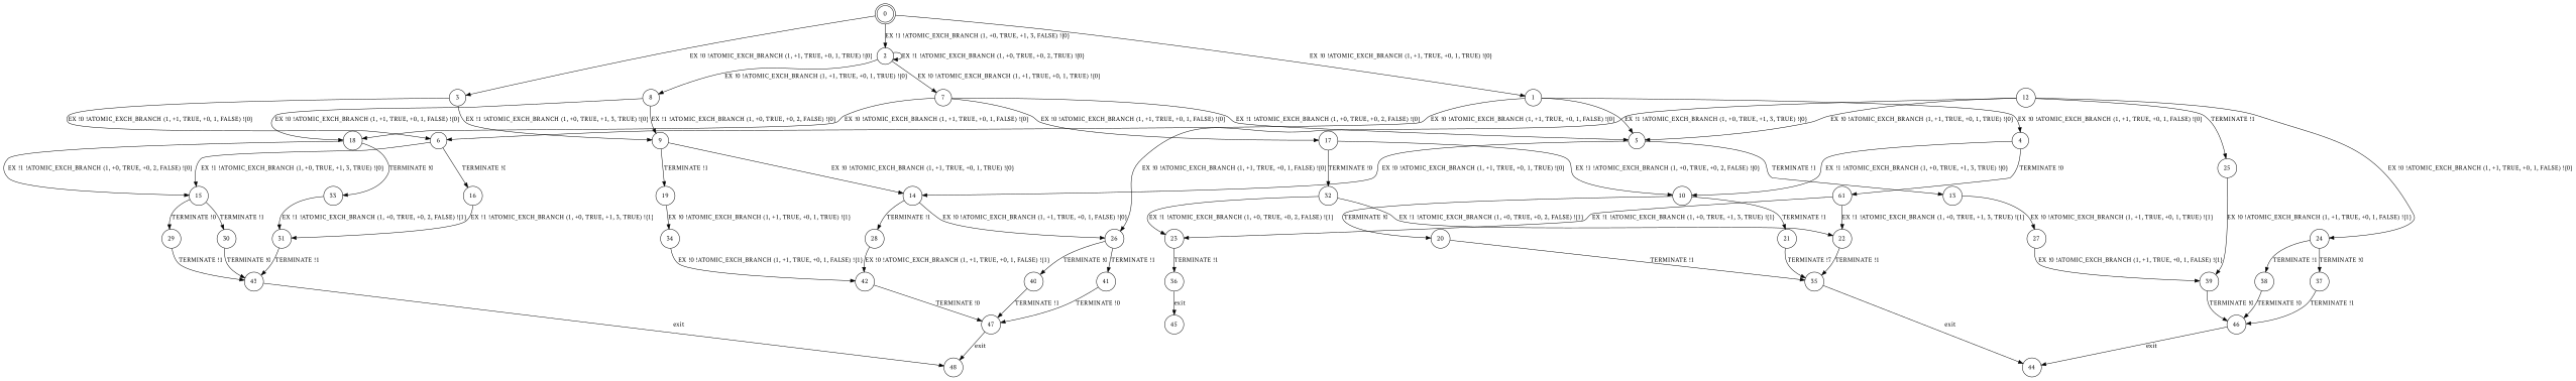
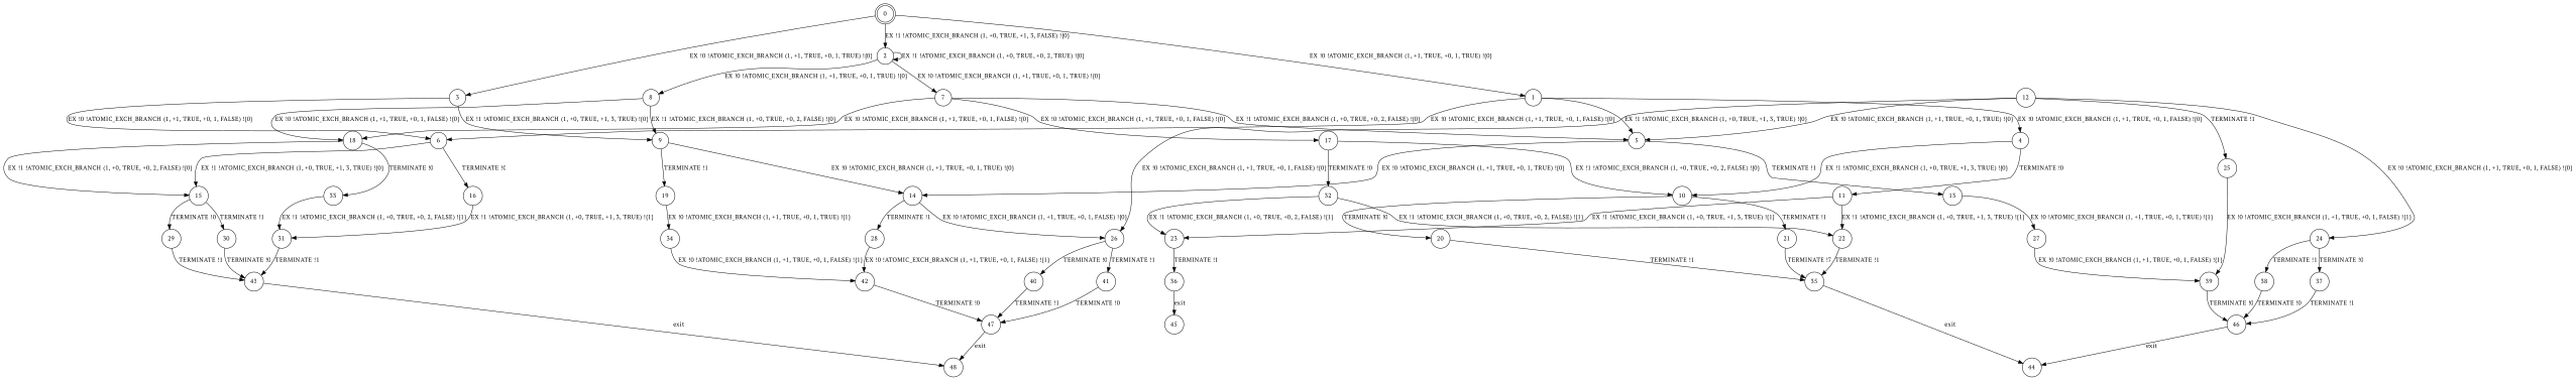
  digraph {
    fontname="PT Serif"
    node [fontname="PT Serif" shape=circle]
    edge [fontname="PT Serif"]
    0 [peripheries=2]
    1
    2
    3
    4
    5
    6
    7
    8
    9
    10
-   11 [label=61]
+   11
    13
    14
    15
    16
    17
    18
    19
    20
    21
    22
    23
    12
    24
    25
    26
    27
    28
    29
    30
    31
    32
    33
    34
    35
    36
    37
    38
    39
    40
    41
    42
    43
    44
    45
    46
    47
    48
    0 -> 1 [label="EX !0 !ATOMIC_EXCH_BRANCH (1, +1, TRUE, +0, 1, TRUE) !{0}"]
    0 -> 2 [label="EX !1 !ATOMIC_EXCH_BRANCH (1, +0, TRUE, +1, 3, FALSE) !{0}"]
    0 -> 3 [label="EX !0 !ATOMIC_EXCH_BRANCH (1, +1, TRUE, +0, 1, TRUE) !{0}"]
    1 -> 4 [label="EX !0 !ATOMIC_EXCH_BRANCH (1, +1, TRUE, +0, 1, FALSE) !{0}"]
    1 -> 5 [label="EX !1 !ATOMIC_EXCH_BRANCH (1, +0, TRUE, +1, 3, TRUE) !{0}"]
    1 -> 6 [label="EX !0 !ATOMIC_EXCH_BRANCH (1, +1, TRUE, +0, 1, FALSE) !{0}"]
    2 -> 2 [label="EX !1 !ATOMIC_EXCH_BRANCH (1, +0, TRUE, +0, 2, TRUE) !{0}"]
    2 -> 7 [label="EX !0 !ATOMIC_EXCH_BRANCH (1, +1, TRUE, +0, 1, TRUE) !{0}"]
    2 -> 8 [label="EX !0 !ATOMIC_EXCH_BRANCH (1, +1, TRUE, +0, 1, TRUE) !{0}"]
    3 -> 6 [label="EX !0 !ATOMIC_EXCH_BRANCH (1, +1, TRUE, +0, 1, FALSE) !{0}"]
    3 -> 9 [label="EX !1 !ATOMIC_EXCH_BRANCH (1, +0, TRUE, +1, 3, TRUE) !{0}"]
    4 -> 10 [label="EX !1 !ATOMIC_EXCH_BRANCH (1, +0, TRUE, +1, 3, TRUE) !{0}"]
    4 -> 11 [label="TERMINATE !0"]
    5 -> 13 [label="TERMINATE !1"]
    5 -> 14 [label="EX !0 !ATOMIC_EXCH_BRANCH (1, +1, TRUE, +0, 1, TRUE) !{0}"]
    6 -> 15 [label="EX !1 !ATOMIC_EXCH_BRANCH (1, +0, TRUE, +1, 3, TRUE) !{0}"]
    6 -> 16 [label="TERMINATE !0"]
    7 -> 5 [label="EX !1 !ATOMIC_EXCH_BRANCH (1, +0, TRUE, +0, 2, FALSE) !{0}"]
    7 -> 17 [label="EX !0 !ATOMIC_EXCH_BRANCH (1, +1, TRUE, +0, 1, FALSE) !{0}"]
    7 -> 18 [label="EX !0 !ATOMIC_EXCH_BRANCH (1, +1, TRUE, +0, 1, FALSE) !{0}"]
    8 -> 9 [label="EX !1 !ATOMIC_EXCH_BRANCH (1, +0, TRUE, +0, 2, FALSE) !{0}"]
    8 -> 18 [label="EX !0 !ATOMIC_EXCH_BRANCH (1, +1, TRUE, +0, 1, FALSE) !{0}"]
    9 -> 14 [label="EX !0 !ATOMIC_EXCH_BRANCH (1, +1, TRUE, +0, 1, TRUE) !{0}"]
    9 -> 19 [label="TERMINATE !1"]
    10 -> 20 [label="TERMINATE !0"]
    10 -> 21 [label="TERMINATE !1"]
    11 -> 22 [label="EX !1 !ATOMIC_EXCH_BRANCH (1, +0, TRUE, +1, 3, TRUE) !{1}"]
    11 -> 23 [label="EX !1 !ATOMIC_EXCH_BRANCH (1, +0, TRUE, +1, 3, TRUE) !{1}"]
    13 -> 27 [label="EX !0 !ATOMIC_EXCH_BRANCH (1, +1, TRUE, +0, 1, TRUE) !{1}"]
    14 -> 26 [label="EX !0 !ATOMIC_EXCH_BRANCH (1, +1, TRUE, +0, 1, FALSE) !{0}"]
    14 -> 28 [label="TERMINATE !1"]
    15 -> 29 [label="TERMINATE !0"]
    15 -> 30 [label="TERMINATE !1"]
    16 -> 31 [label="EX !1 !ATOMIC_EXCH_BRANCH (1, +0, TRUE, +1, 3, TRUE) !{1}"]
    17 -> 10 [label="EX !1 !ATOMIC_EXCH_BRANCH (1, +0, TRUE, +0, 2, FALSE) !{0}"]
    17 -> 32 [label="TERMINATE !0"]
    18 -> 15 [label="EX !1 !ATOMIC_EXCH_BRANCH (1, +0, TRUE, +0, 2, FALSE) !{0}"]
    18 -> 33 [label="TERMINATE !0"]
    19 -> 34 [label="EX !0 !ATOMIC_EXCH_BRANCH (1, +1, TRUE, +0, 1, TRUE) !{1}"]
    20 -> 35 [label="TERMINATE !1"]
    21 -> 35 [label="TERMINATE !7"]
    22 -> 35 [label="TERMINATE !1"]
    23 -> 36 [label="TERMINATE !1"]
    12 -> 5 [label="EX !0 !ATOMIC_EXCH_BRANCH (1, +1, TRUE, +0, 1, TRUE) !{0}"]
    12 -> 24 [label="EX !0 !ATOMIC_EXCH_BRANCH (1, +1, TRUE, +0, 1, FALSE) !{0}"]
    12 -> 25 [label="TERMINATE !1"]
    12 -> 26 [label="EX !0 !ATOMIC_EXCH_BRANCH (1, +1, TRUE, +0, 1, FALSE) !{0}"]
    24 -> 37 [label="TERMINATE !0"]
    24 -> 38 [label="TERMINATE !1"]
    25 -> 39 [label="EX !0 !ATOMIC_EXCH_BRANCH (1, +1, TRUE, +0, 1, FALSE) !{1}"]
    26 -> 40 [label="TERMINATE !0"]
    26 -> 41 [label="TERMINATE !1"]
    27 -> 39 [label="EX !0 !ATOMIC_EXCH_BRANCH (1, +1, TRUE, +0, 1, FALSE) !{1}"]
    28 -> 42 [label="EX !0 !ATOMIC_EXCH_BRANCH (1, +1, TRUE, +0, 1, FALSE) !{1}"]
    29 -> 43 [label="TERMINATE !1"]
    30 -> 43 [label="TERMINATE !0"]
    31 -> 43 [label="TERMINATE !1"]
    32 -> 22 [label="EX !1 !ATOMIC_EXCH_BRANCH (1, +0, TRUE, +0, 2, FALSE) !{1}"]
    32 -> 23 [label="EX !1 !ATOMIC_EXCH_BRANCH (1, +0, TRUE, +0, 2, FALSE) !{1}"]
    33 -> 31 [label="EX !1 !ATOMIC_EXCH_BRANCH (1, +0, TRUE, +0, 2, FALSE) !{1}"]
    34 -> 42 [label="EX !0 !ATOMIC_EXCH_BRANCH (1, +1, TRUE, +0, 1, FALSE) !{1}"]
    35 -> 44 [label=exit]
    36 -> 45 [label=exit]
    37 -> 46 [label="TERMINATE !1"]
    38 -> 46 [label="TERMINATE !0"]
    39 -> 46 [label="TERMINATE !0"]
    40 -> 47 [label="TERMINATE !1"]
    41 -> 47 [label="TERMINATE !0"]
    42 -> 47 [label="TERMINATE !0"]
    43 -> 48 [label=exit]
    46 -> 44 [label=exit]
    47 -> 48 [label=exit]
  }
